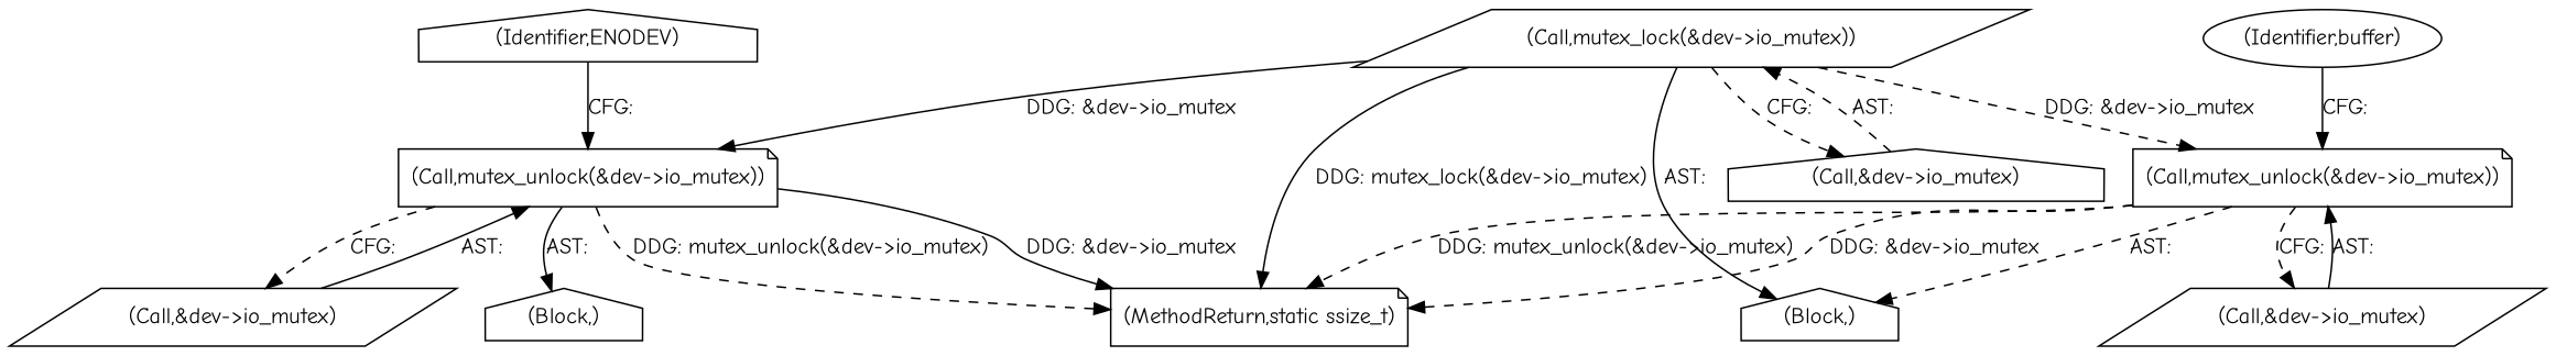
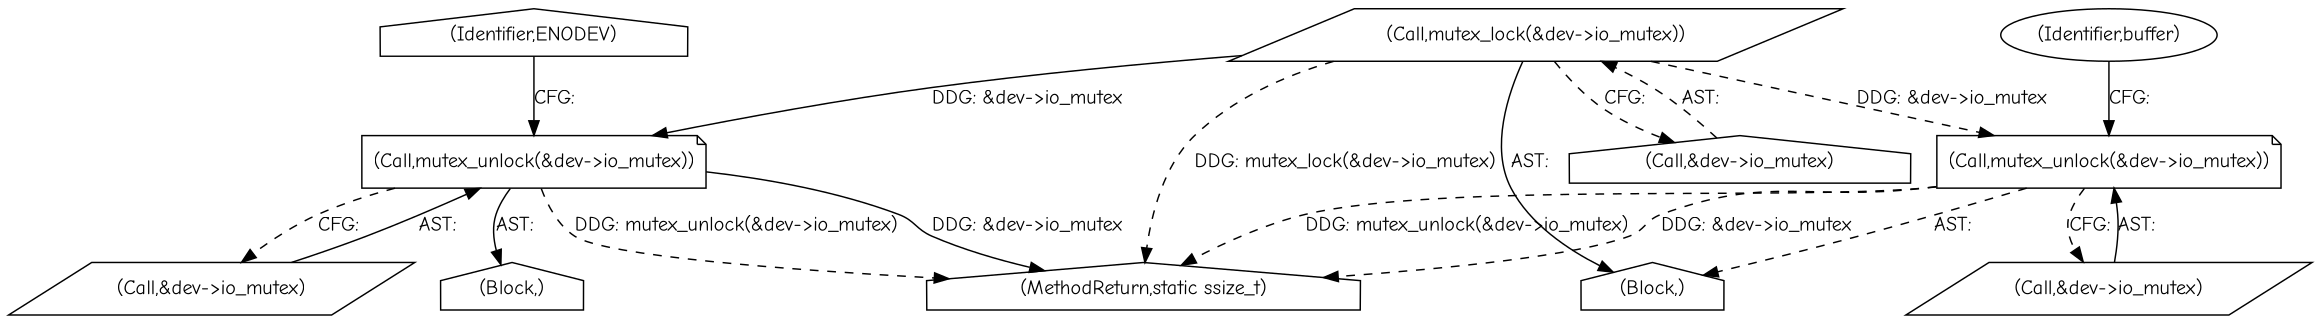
  digraph {
    fontname="Comic Neue"
    node [fontname="Comic Neue" shape=house]
    edge [fontname="Comic Neue" style=dashed]
    n1 [label="(Call,mutex_lock(&dev->io_mutex))" shape=parallelogram]
    n2 [label="(Call,mutex_unlock(&dev->io_mutex))" shape=note]
    n3 [label="(Call,mutex_unlock(&dev->io_mutex))" shape=note]
    n4 [label="(Call,&dev->io_mutex)"]
    n5 [label="(Block,)"]
-   n6 [label="(MethodReturn,static ssize_t)" shape=note]
+   n6 [label="(MethodReturn,static ssize_t)"]
    n7 [label="(Call,&dev->io_mutex)" shape=parallelogram]
    n8 [label="(Block,)"]
    n9 [label="(Call,&dev->io_mutex)" shape=parallelogram]
    n10 [label="(Identifier,ENODEV)"]
    n11 [label="(Identifier,buffer)" shape=ellipse]
    n1 -> n2 [label="DDG: &dev->io_mutex" style=solid]
    n1 -> n3 [label="DDG: &dev->io_mutex"]
    n1 -> n4 [label="CFG: "]
    n1 -> n5 [label="AST: " style=solid]
-   n1 -> n6 [label="DDG: mutex_lock(&dev->io_mutex)" style=solid]
+   n1 -> n6 [label="DDG: mutex_lock(&dev->io_mutex)"]
    n2 -> n6 [label="DDG: mutex_unlock(&dev->io_mutex)"]
    n2 -> n6 [label="DDG: &dev->io_mutex" style=solid]
    n2 -> n7 [label="CFG: "]
    n2 -> n8 [label="AST: " style=solid]
    n3 -> n5 [label="AST: "]
    n3 -> n6 [label="DDG: mutex_unlock(&dev->io_mutex)"]
    n3 -> n6 [label="DDG: &dev->io_mutex"]
    n3 -> n9 [label="CFG: "]
    n4 -> n1 [label="AST: "]
    n7 -> n2 [label="AST: " style=solid]
    n9 -> n3 [label="AST: " style=solid]
    n10 -> n2 [label="CFG: " style=solid]
    n11 -> n3 [label="CFG: " style=solid]
  }
